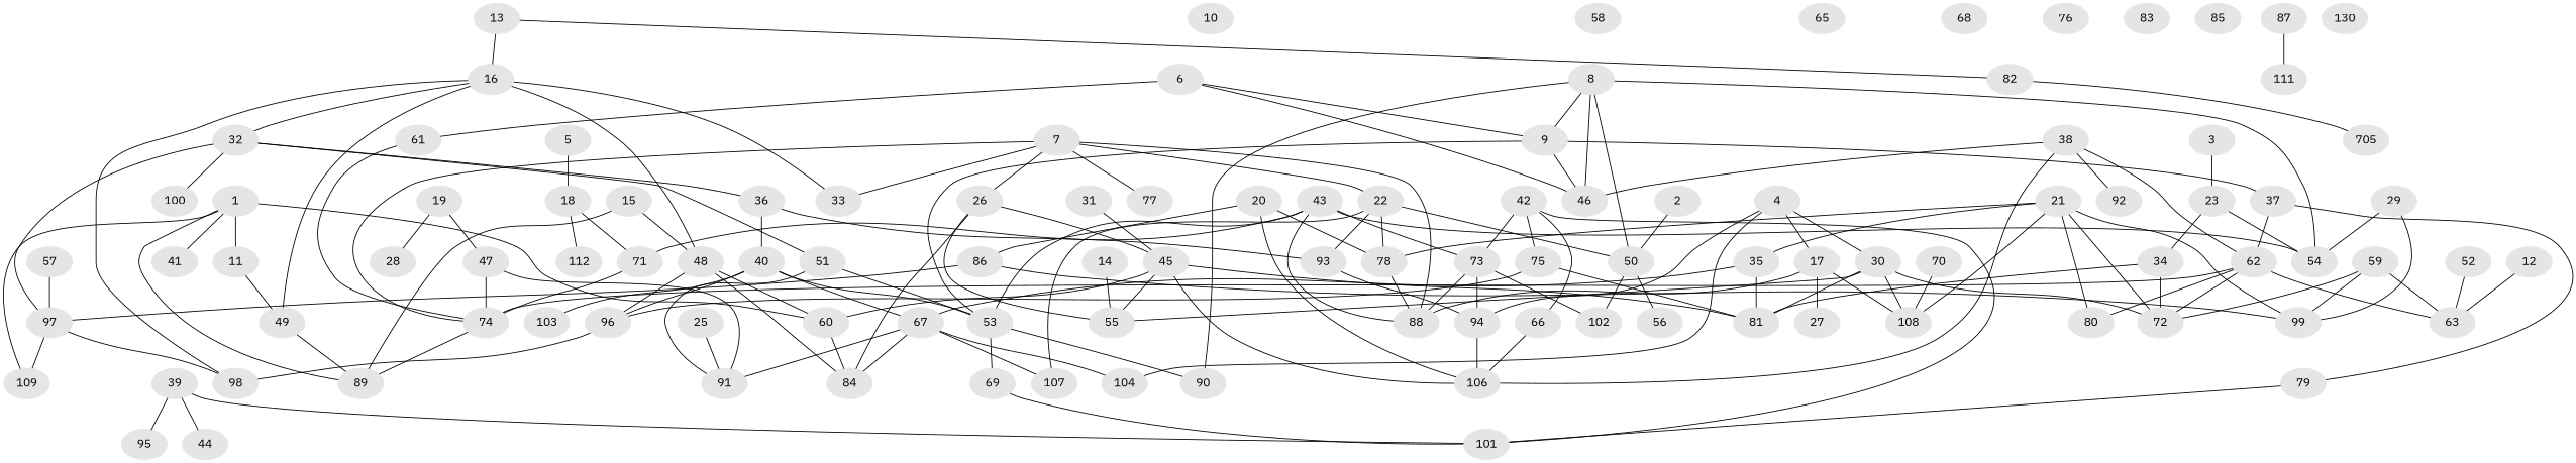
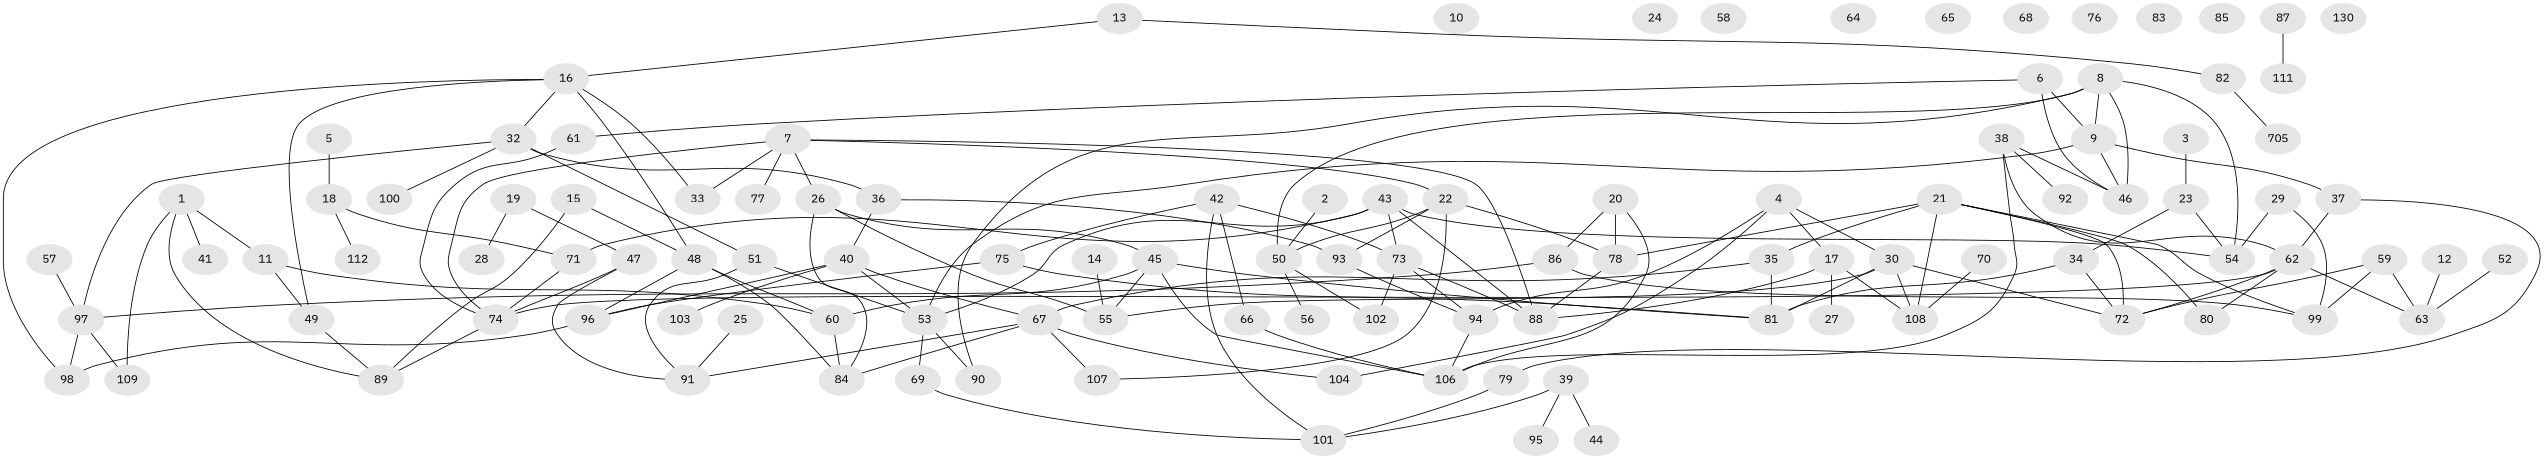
  graph {
    fontname="IBM Plex Sans"
    node [color=gray90 fontname="IBM Plex Sans" style=filled]
    edge [fontname="IBM Plex Sans"]
    1
    11
    41
    89
    109
    49
    60
    2
    50
    56
    102
    3
    23
    54
    34
    4
    17
    30
    94
    104
    88
    27
    108
    55
    72
    81
    106
    5
    18
    71
    112
    6
    9
    46
    61
    37
    53
    74
    7
    22
    26
    33
    77
    78
    107
    93
    45
    84
    8
    90
    62
    79
    69
    10
    12
    63
    13
    16
    82
    48
    32
    98
    n63 [label=705]
    14
    15
    96
    36
    51
    97
    100
    19
    28
    47
    91
    20
    86
    99
    21
    35
    80
    67
+   24
    25
    29
-   31
    40
    103
    101
    38
    92
    39
    44
    95
    42
    66
    73
    75
    43
    52
    57
    58
    59
+   64
    65
    68
    70
    76
    83
    85
    87
    111
    n112 [label=130]
    1 -- 11
    1 -- 41
    1 -- 89
    1 -- 109
    11 -- 49
-   1 -- 60
+   11 -- 60
    49 -- 89
    60 -- 84
    2 -- 50
    50 -- 56
    50 -- 102
    3 -- 23
    23 -- 54
    23 -- 34
    34 -- 72
    34 -- 81
    4 -- 17
    4 -- 30
    4 -- 94
    4 -- 104
    17 -- 88
    17 -- 27
    17 -- 108
    30 -- 108
    30 -- 55
    30 -- 72
    30 -- 81
    94 -- 106
    5 -- 18
    18 -- 71
    18 -- 112
    71 -- 74
    6 -- 9
    6 -- 46
    6 -- 61
    9 -- 46
    9 -- 37
    9 -- 53
    61 -- 74
    37 -- 62
    37 -- 79
    53 -- 90
    53 -- 69
    74 -- 89
    7 -- 88
    7 -- 74
    7 -- 22
    7 -- 26
    7 -- 33
    7 -- 77
    22 -- 50
    22 -- 78
    22 -- 107
    22 -- 93
    26 -- 55
    26 -- 45
    26 -- 84
    78 -- 88
    93 -- 94
    45 -- 60
    45 -- 55
    45 -- 81
    45 -- 106
    8 -- 50
    8 -- 54
    8 -- 9
    8 -- 46
    8 -- 90
    62 -- 72
    62 -- 74
    62 -- 63
    62 -- 80
    79 -- 101
    69 -- 101
    12 -- 63
    13 -- 16
    13 -- 82
    16 -- 49
    16 -- 33
    16 -- 48
    16 -- 32
    16 -- 98
    82 -- n63
    48 -- 60
    48 -- 84
    48 -- 96
    32 -- 36
    32 -- 51
    32 -- 97
    32 -- 100
    14 -- 55
    15 -- 89
    15 -- 48
    96 -- 98
    36 -- 93
    36 -- 40
    51 -- 53
    51 -- 91
    97 -- 109
    97 -- 98
    19 -- 28
    19 -- 47
    47 -- 74
    47 -- 91
    20 -- 106
    20 -- 78
    20 -- 86
    86 -- 97
    86 -- 99
    21 -- 108
    21 -- 72
    21 -- 78
    21 -- 99
    21 -- 35
    21 -- 80
    35 -- 81
    35 -- 67
    67 -- 104
    67 -- 107
    67 -- 84
    67 -- 91
    25 -- 91
    29 -- 54
    29 -- 99
-   31 -- 45
    40 -- 53
    40 -- 96
    40 -- 67
    40 -- 103
    38 -- 106
    38 -- 46
    38 -- 62
    38 -- 92
    39 -- 101
    39 -- 44
    39 -- 95
    42 -- 101
    42 -- 66
    42 -- 73
    42 -- 75
    66 -- 106
    73 -- 102
    73 -- 94
    73 -- 88
    75 -- 81
    75 -- 96
    43 -- 54
    43 -- 88
    43 -- 71
    43 -- 53
    43 -- 73
    52 -- 63
    57 -- 97
    59 -- 72
    59 -- 63
    59 -- 99
    70 -- 108
    87 -- 111
  }
